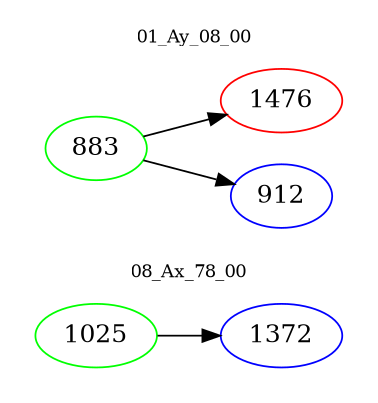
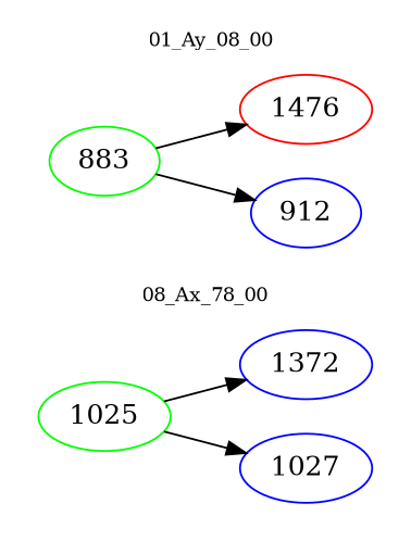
  digraph {
    rankdir=LR
    node [color=blue]
    edge [color=black]
    n1 [color=green label=1025]
+   n2 [label=1027]
    n3 [label=1372]
    n4 [color=green label=883]
    n5 [label=912]
    n6 [color=red label=1476]
    subgraph cluster_1 {
      color=white
      fontsize=10
      label="08_Ax_78_00"
      n1
+     n2
      n3
    }
    subgraph cluster_2 {
      color=white
      fontsize=10
      label="01_Ay_08_00"
      n4
      n5
      n6
    }
+   n1 -> n2
    n1 -> n3
    n4 -> n5
    n4 -> n6
  }
